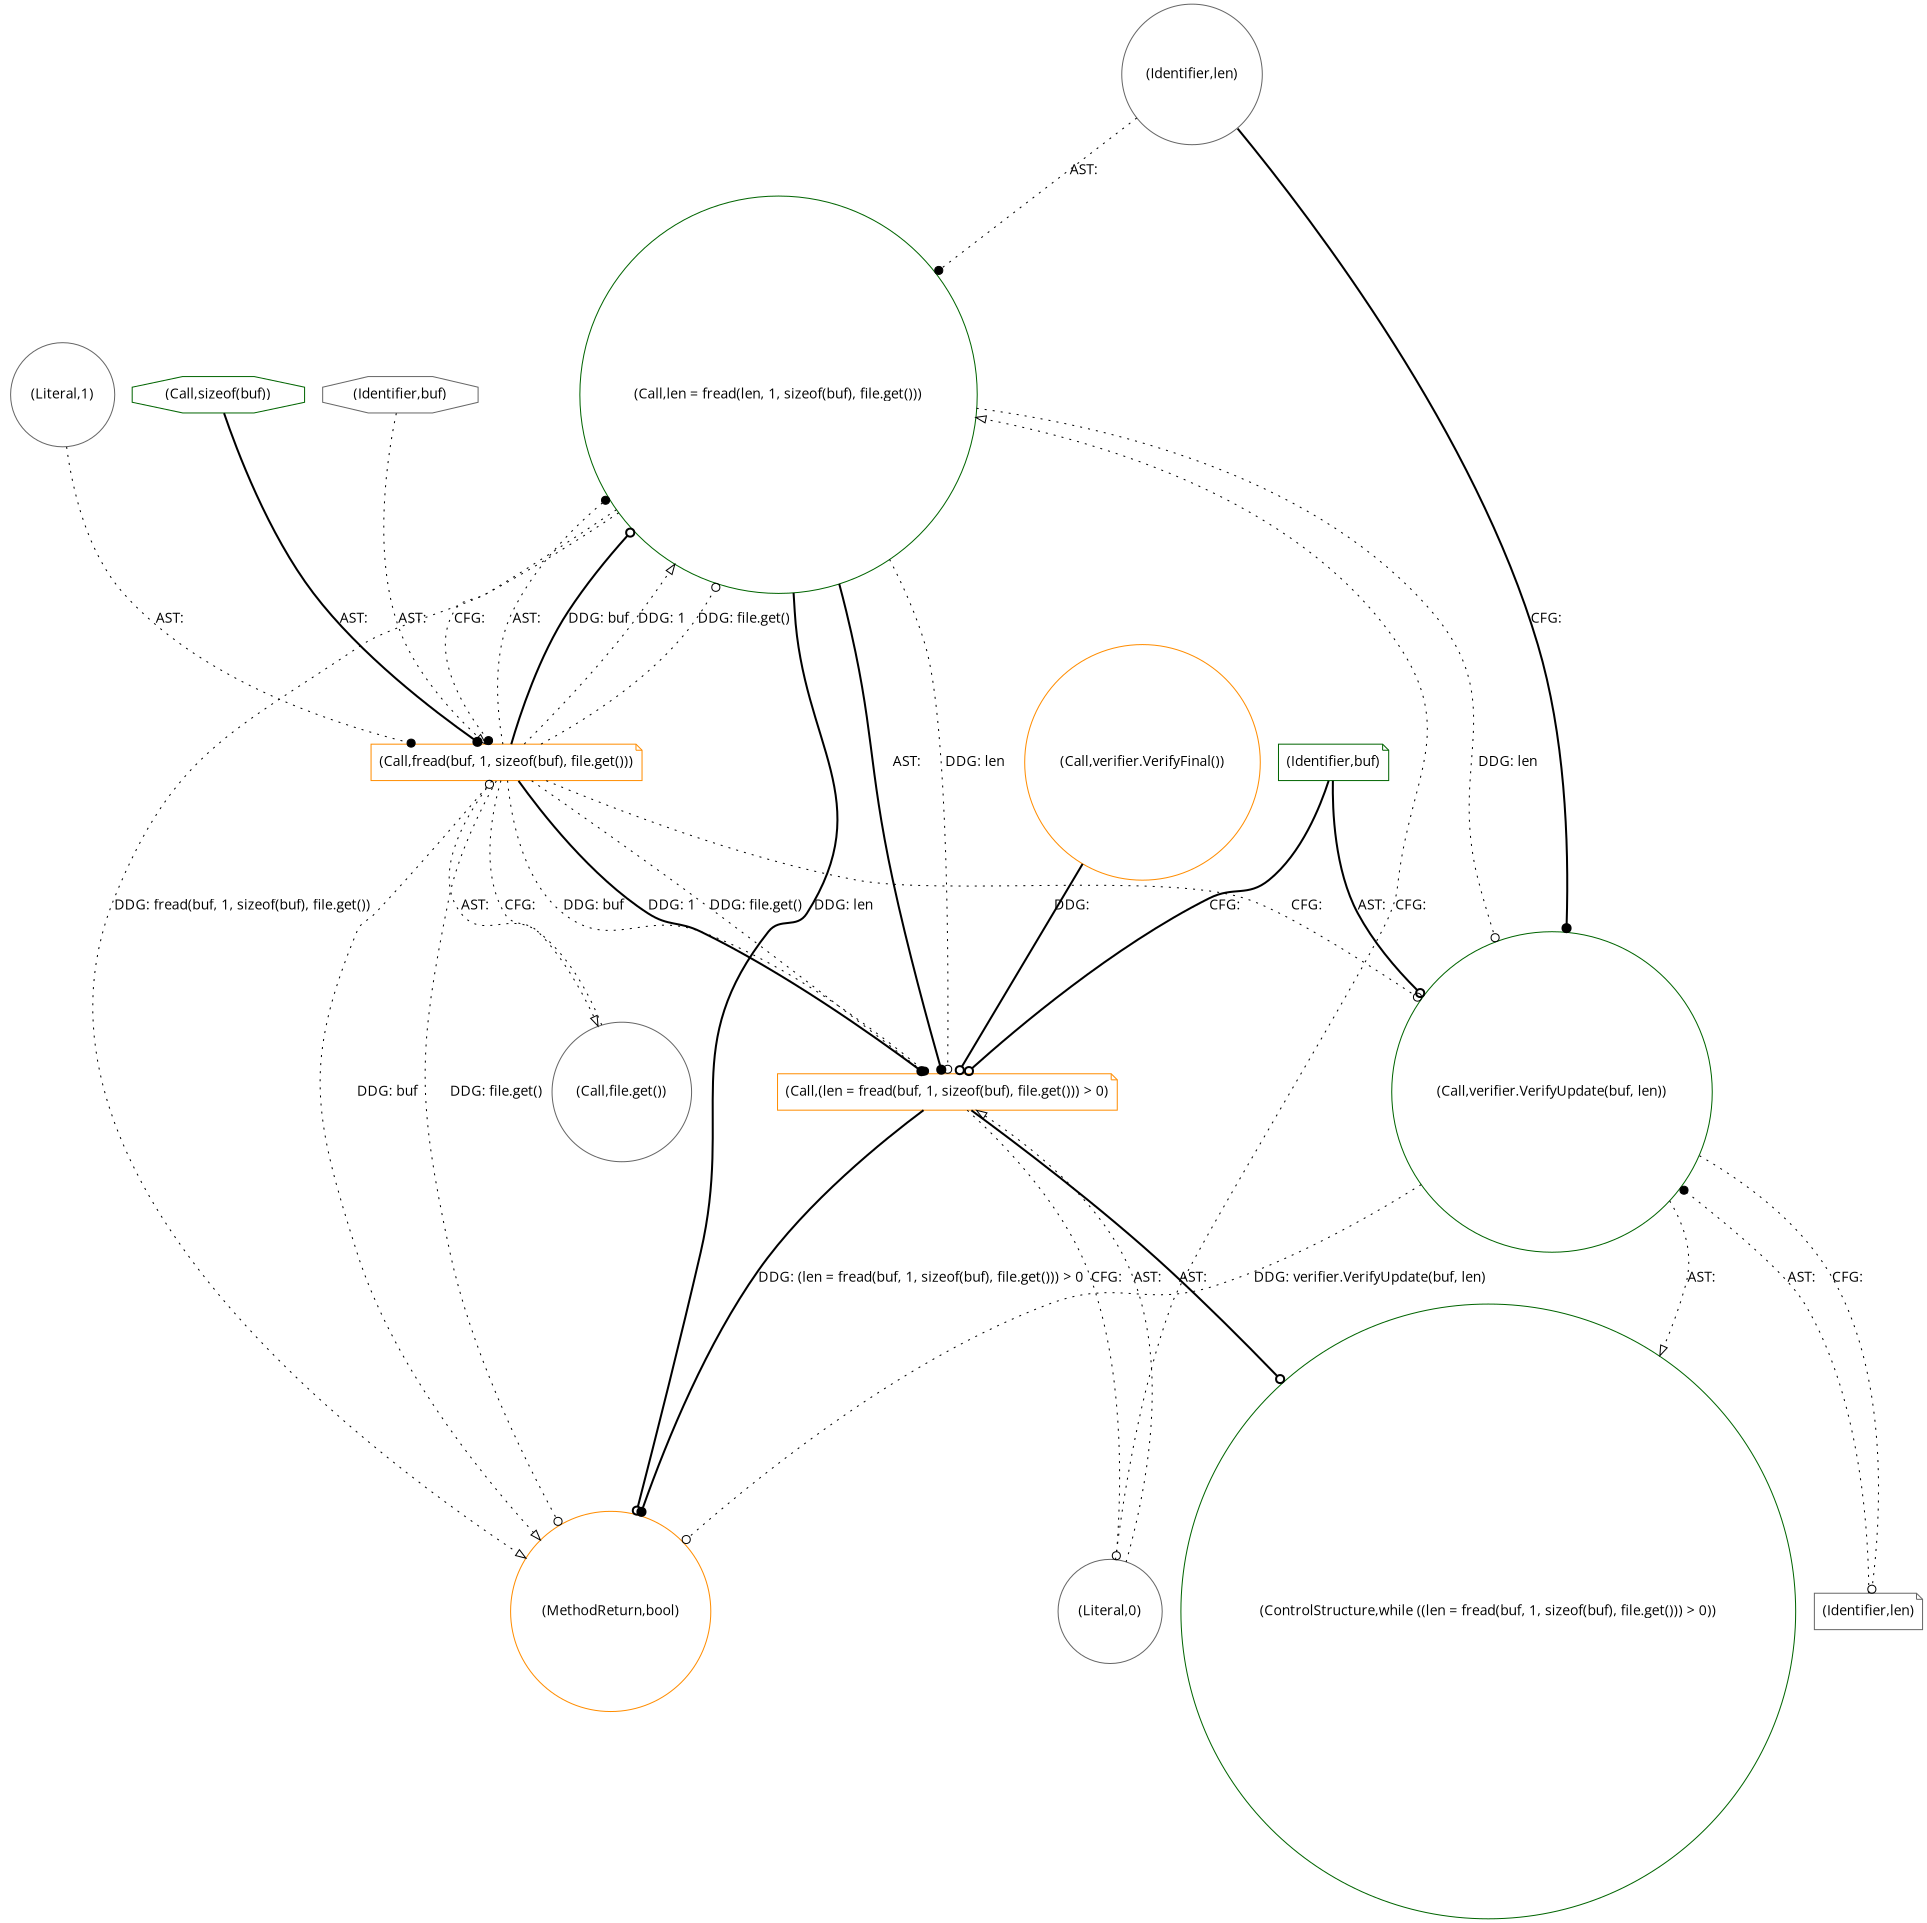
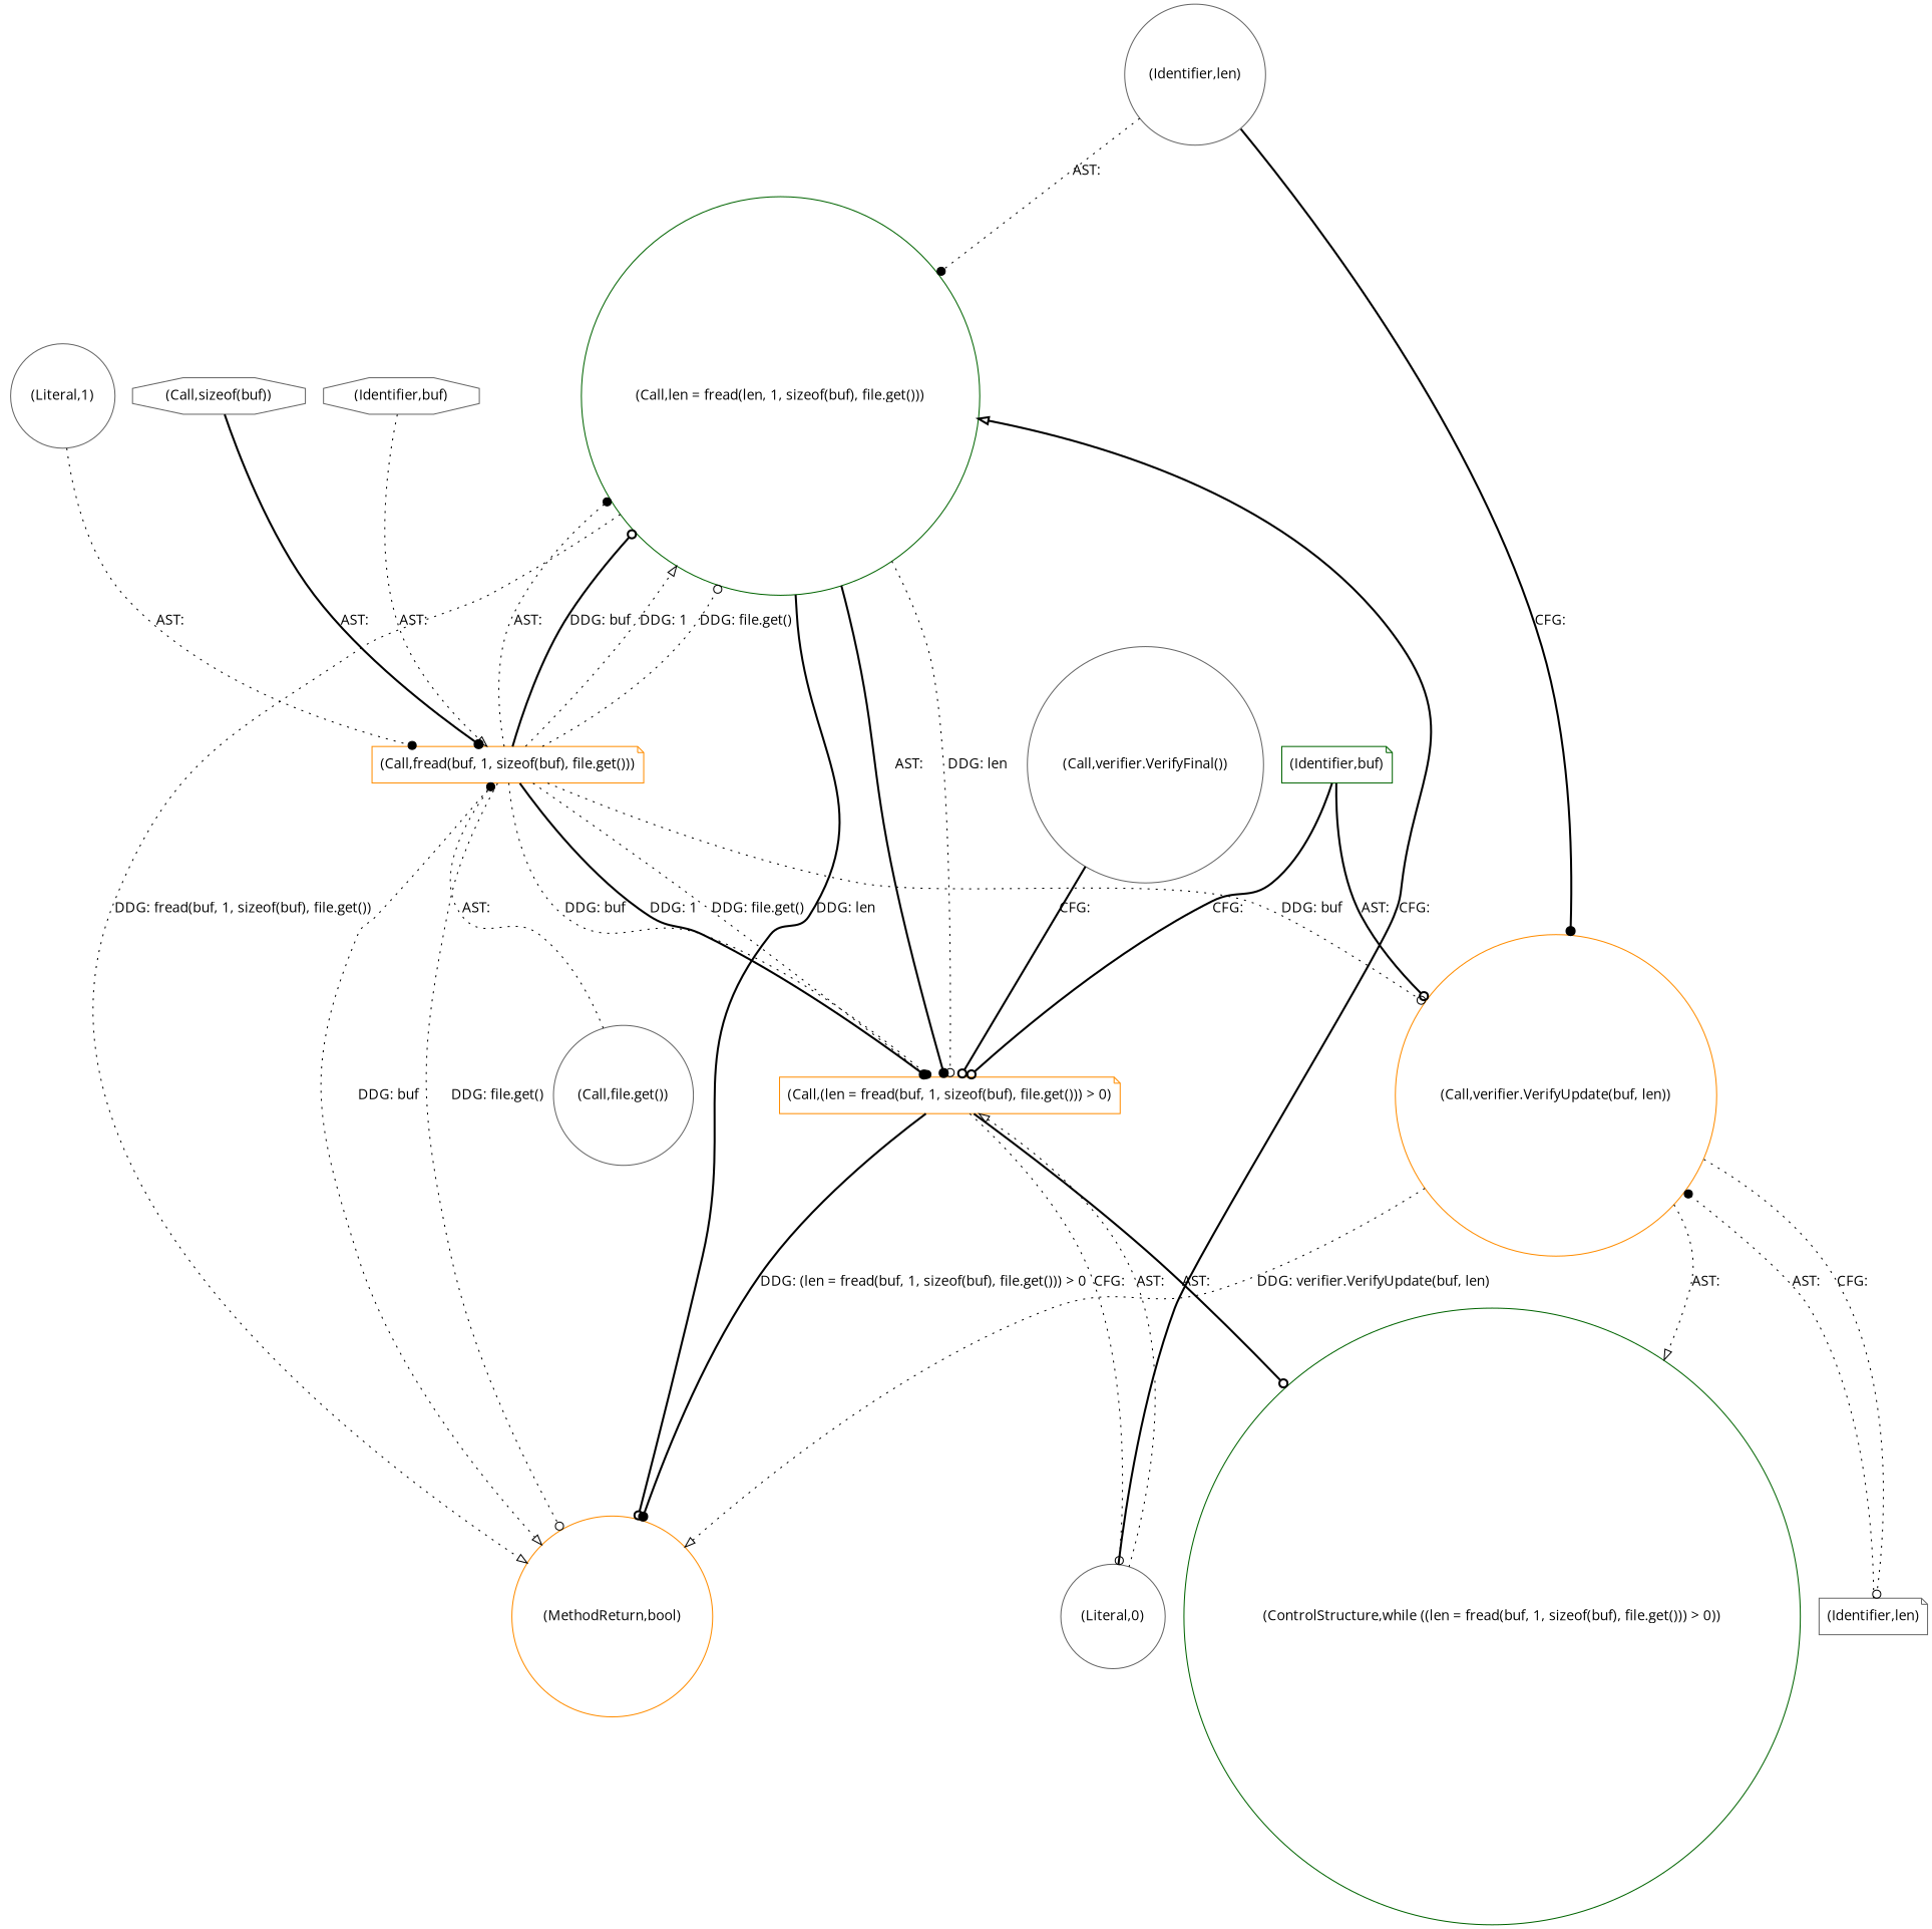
  digraph {
    fontname="Open Sans"
    node [color=gray40 fontname="Open Sans" shape=circle]
    edge [arrowhead=odot fontname="Open Sans" style=dotted]
    n1 [color=darkgreen label="(Call,len = fread(len, 1, sizeof(buf), file.get()))"]
    n2 [color=darkorange label="(Call,fread(buf, 1, sizeof(buf), file.get()))" shape=note]
    n3 [color=darkorange label="(Call,(len = fread(buf, 1, sizeof(buf), file.get())) > 0)" shape=note]
-   n4 [color=darkgreen label="(Call,verifier.VerifyUpdate(buf, len))"]
+   n4 [color=darkorange label="(Call,verifier.VerifyUpdate(buf, len))"]
    n5 [color=darkorange label="(MethodReturn,bool)"]
    n6 [label="(Call,file.get())"]
    n7 [color=darkgreen label="(ControlStructure,while ((len = fread(buf, 1, sizeof(buf), file.get())) > 0))"]
    n8 [label="(Literal,0)"]
    n9 [label="(Identifier,len)" shape=note]
-   n10 [color=darkorange label="(Call,verifier.VerifyFinal())"]
+   n10 [label="(Call,verifier.VerifyFinal())"]
    n11 [label="(Literal,1)"]
-   n12 [color=darkgreen label="(Call,sizeof(buf))" shape=octagon]
+   n12 [label="(Call,sizeof(buf))" shape=octagon]
    n13 [color=darkgreen label="(Identifier,buf)" shape=note]
    n14 [label="(Identifier,len)"]
    n15 [label="(Identifier,buf)" shape=octagon]
-   n1 -> n2 [arrowhead=dot label="CFG: "]
    n1 -> n3 [arrowhead=dot label="AST: " style=bold]
    n1 -> n3 [label="DDG: len"]
-   n1 -> n4 [label="DDG: len"]
    n1 -> n5 [arrowhead=onormal label="DDG: fread(buf, 1, sizeof(buf), file.get())"]
    n1 -> n5 [label="DDG: len" style=bold]
    n2 -> n1 [arrowhead=dot label="AST: "]
    n2 -> n1 [label="DDG: buf" style=bold]
    n2 -> n1 [arrowhead=onormal label="DDG: 1"]
    n2 -> n1 [label="DDG: file.get()"]
    n2 -> n3 [arrowhead=dot label="DDG: buf"]
    n2 -> n3 [arrowhead=dot label="DDG: 1" style=bold]
    n2 -> n3 [arrowhead=dot label="DDG: file.get()"]
-   n2 -> n4 [label="CFG: "]
+   n2 -> n4 [label="DDG: buf"]
    n2 -> n5 [arrowhead=onormal label="DDG: buf"]
    n2 -> n5 [label="DDG: file.get()"]
-   n2 -> n6 [arrowhead=onormal label="CFG: "]
    n3 -> n5 [arrowhead=dot label="DDG: (len = fread(buf, 1, sizeof(buf), file.get())) > 0" style=bold]
    n3 -> n7 [label="AST: " style=bold]
    n3 -> n8 [label="CFG: "]
-   n4 -> n5 [label="DDG: verifier.VerifyUpdate(buf, len)"]
+   n4 -> n5 [arrowhead=onormal label="DDG: verifier.VerifyUpdate(buf, len)"]
    n4 -> n7 [arrowhead=onormal label="AST: "]
    n4 -> n9 [label="CFG: "]
-   n6 -> n2 [label="AST: "]
-   n8 -> n1 [arrowhead=onormal label="CFG: "]
+   n6 -> n2 [arrowhead=dot label="AST: "]
+   n8 -> n1 [arrowhead=onormal label="CFG: " style=bold]
    n8 -> n3 [arrowhead=onormal label="AST: "]
    n9 -> n4 [arrowhead=dot label="AST: "]
-   n10 -> n3 [label="DDG: " style=bold]
+   n10 -> n3 [label="CFG: " style=bold]
    n11 -> n2 [arrowhead=dot label="AST: "]
    n12 -> n2 [arrowhead=dot label="AST: " style=bold]
    n13 -> n3 [label="CFG: " style=bold]
    n13 -> n4 [label="AST: " style=bold]
    n14 -> n1 [arrowhead=dot label="AST: "]
    n14 -> n4 [arrowhead=dot label="CFG: " style=bold]
    n15 -> n2 [arrowhead=onormal label="AST: "]
  }
